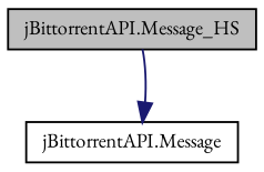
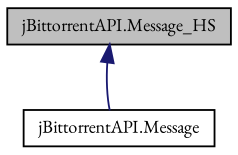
  digraph {
    fontname="EB Garamond"
    node [color=black fontname="EB Garamond" fontsize=10 shape=record]
    n1 [fillcolor=grey75 fontcolor=black height=0.2 label="jBittorrentAPI.Message_HS" style=filled width=0.4]
    n2 [height=0.2 label="jBittorrentAPI.Message" width=0.4]
-   n2 -> n1 [color=midnightblue dir=back fontname="EB Garamond" fontsize=10 labelfontname=FreeSans labelfontsize=10 style=solid]
+   n1 -> n2 [color=midnightblue dir=back fontname="EB Garamond" fontsize=10 labelfontname=FreeSans labelfontsize=10 style=solid]
  }
